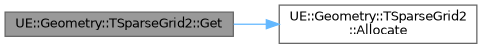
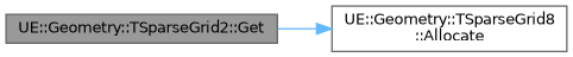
  digraph {
    rankdir=LR
    node [fontname=Helvetica fontsize=10 shape=box style=filled]
    n1 [color=gray40 fillcolor=grey60 fontcolor=black height=0.2 label="UE::Geometry::TSparseGrid2::Get" width=0.4]
-   n2 [color=grey40 fillcolor=white height=0.2 label="UE::Geometry::TSparseGrid2\l::Allocate" width=0.4]
+   n2 [color=grey40 fillcolor=white height=0.2 label="UE::Geometry::TSparseGrid8\l::Allocate" width=0.4]
    n1 -> n2 [color=steelblue1 fontname=Helvetica fontsize=10 labelfontname=Helvetica labelfontsize=10 style=solid]
  }
